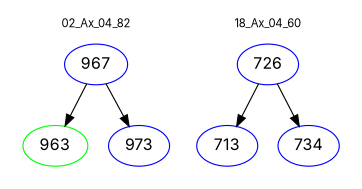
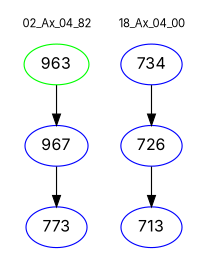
  digraph {
    fontname=Inter
    node [color=blue fontname=Inter]
    edge [color=black fontname=Inter]
    n1 [label=967]
    n2 [color=green label=963]
-   n3 [label=973]
+   n3 [label=773]
    n4 [label=726]
    n5 [label=713]
    n6 [label=734]
    subgraph cluster_1 {
      color=white
      fontsize=10
      label="02_Ax_04_82"
      n1
      n2
      n3
    }
    subgraph cluster_2 {
      color=white
      fontsize=10
-     label="18_Ax_04_60"
+     label="18_Ax_04_00"
      n4
      n5
      n6
    }
-   n1 -> n2
+   n2 -> n1
    n1 -> n3
    n4 -> n5
-   n4 -> n6
+   n6 -> n4
  }
